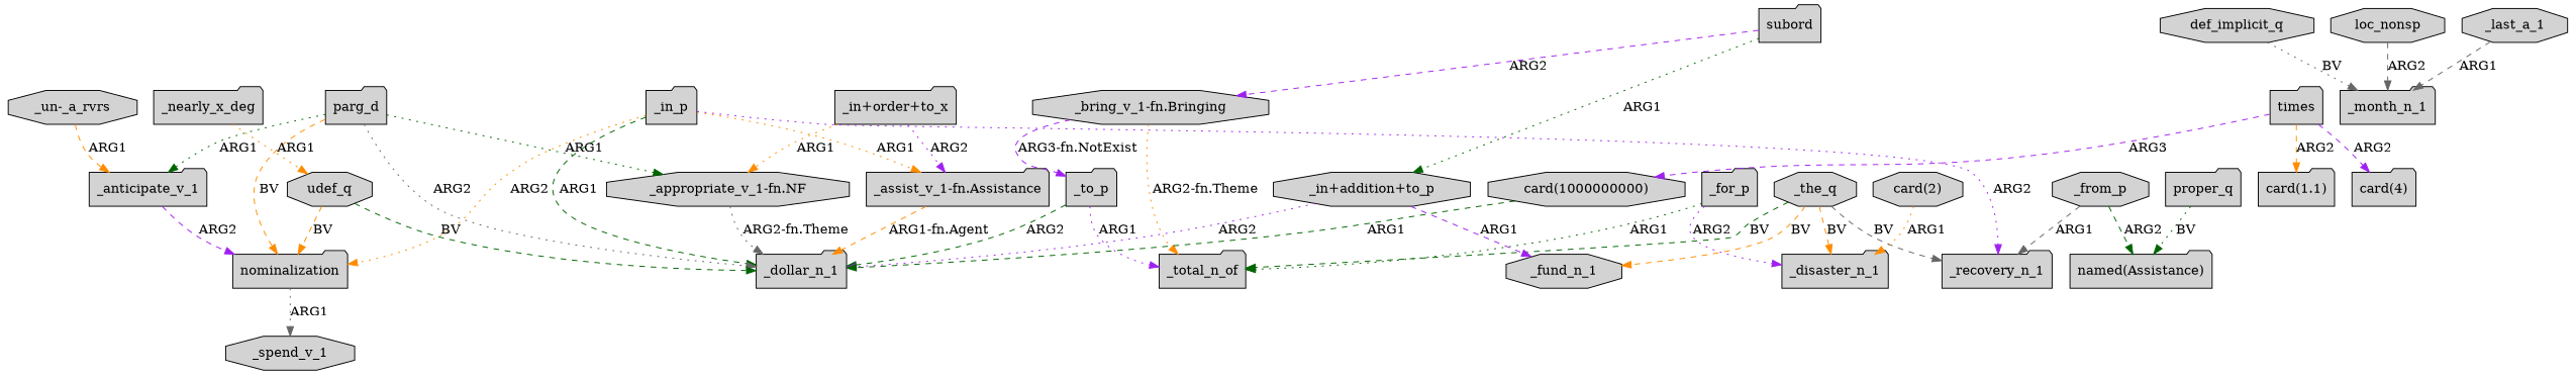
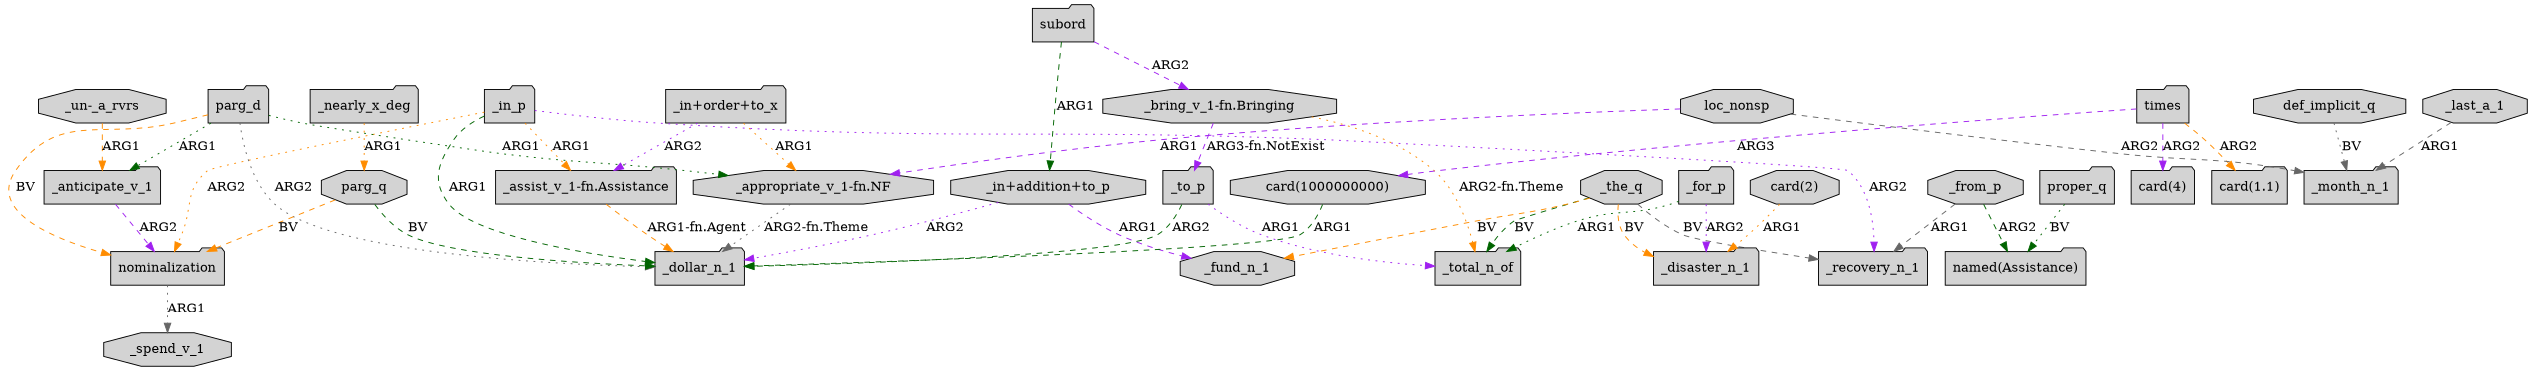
  digraph {
    node [shape=folder style=filled]
    edge [color=darkorange style=dashed]
    "_appropriate_v_1-fn.NF" [shape=octagon]
    "_in+order+to_x"
    "_assist_v_1-fn.Assistance"
    _dollar_n_1
    _in_p
    nominalization
    _recovery_n_1
    _spend_v_1 [shape=octagon]
    def_implicit_q [shape=octagon]
    _month_n_1
    _the_q [shape=octagon]
    _disaster_n_1
    _total_n_of
    _fund_n_1 [shape=octagon]
    _to_p
    "_in+addition+to_p" [shape=octagon]
    "_bring_v_1-fn.Bringing" [shape=octagon]
    _anticipate_v_1
    "_un-_a_rvrs" [shape=octagon]
    _for_p
    times
    "card(1.1)"
    "card(1000000000)" [shape=octagon]
    "card(4)"
    "card(2)" [shape=octagon]
    _from_p [shape=octagon]
    n27 [label="named(Assistance)"]
    subord
    parg_d
-   udef_q [shape=octagon]
+   udef_q [shape=octagon label=parg_q]
    _nearly_x_deg
    loc_nonsp [shape=octagon]
    proper_q
    _last_a_1 [shape=octagon]
    "_appropriate_v_1-fn.NF" -> _dollar_n_1 [color=gray40 label="ARG2-fn.Theme" style=dotted]
    "_in+order+to_x" -> "_appropriate_v_1-fn.NF" [label=ARG1 style=dotted]
    "_in+order+to_x" -> "_assist_v_1-fn.Assistance" [color=purple label=ARG2 style=dotted]
    "_assist_v_1-fn.Assistance" -> _dollar_n_1 [label="ARG1-fn.Agent"]
    _in_p -> "_assist_v_1-fn.Assistance" [label=ARG1 style=dotted]
    _in_p -> _dollar_n_1 [color=darkgreen label=ARG1]
    _in_p -> nominalization [label=ARG2 style=dotted]
    _in_p -> _recovery_n_1 [color=purple label=ARG2 style=dotted]
    nominalization -> _spend_v_1 [color=gray40 label=ARG1 style=dotted]
    def_implicit_q -> _month_n_1 [color=gray40 label=BV style=dotted]
    _the_q -> _recovery_n_1 [color=gray40 label=BV]
    _the_q -> _disaster_n_1 [label=BV]
    _the_q -> _total_n_of [color=darkgreen label=BV]
    _the_q -> _fund_n_1 [label=BV]
    _to_p -> _dollar_n_1 [color=darkgreen label=ARG2]
    _to_p -> _total_n_of [color=purple label=ARG1 style=dotted]
    "_in+addition+to_p" -> _dollar_n_1 [color=purple label=ARG2 style=dotted]
    "_in+addition+to_p" -> _fund_n_1 [color=purple label=ARG1]
    "_bring_v_1-fn.Bringing" -> _total_n_of [label="ARG2-fn.Theme" style=dotted]
    "_bring_v_1-fn.Bringing" -> _to_p [color=purple label="ARG3-fn.NotExist"]
    _anticipate_v_1 -> nominalization [color=purple label=ARG2]
    "_un-_a_rvrs" -> _anticipate_v_1 [label=ARG1]
    _for_p -> _disaster_n_1 [color=purple label=ARG2 style=dotted]
    _for_p -> _total_n_of [color=darkgreen label=ARG1 style=dotted]
    times -> "card(1.1)" [label=ARG2]
    times -> "card(1000000000)" [color=purple label=ARG3]
    times -> "card(4)" [color=purple label=ARG2]
    "card(1000000000)" -> _dollar_n_1 [color=darkgreen label=ARG1]
    "card(2)" -> _disaster_n_1 [label=ARG1 style=dotted]
    _from_p -> _recovery_n_1 [color=gray40 label=ARG1]
    _from_p -> n27 [color=darkgreen label=ARG2]
-   subord -> "_in+addition+to_p" [color=darkgreen label=ARG1 style=dotted]
+   subord -> "_in+addition+to_p" [color=darkgreen label=ARG1]
    subord -> "_bring_v_1-fn.Bringing" [color=purple label=ARG2]
    parg_d -> "_appropriate_v_1-fn.NF" [color=darkgreen label=ARG1 style=dotted]
    parg_d -> _dollar_n_1 [color=gray40 label=ARG2 style=dotted]
    parg_d -> nominalization [label=BV]
    parg_d -> _anticipate_v_1 [color=darkgreen label=ARG1 style=dotted]
    udef_q -> _dollar_n_1 [color=darkgreen label=BV]
    udef_q -> nominalization [label=BV]
    _nearly_x_deg -> udef_q [label=ARG1 style=dotted]
+   loc_nonsp -> "_appropriate_v_1-fn.NF" [color=purple label=ARG1]
    loc_nonsp -> _month_n_1 [color=gray40 label=ARG2]
    proper_q -> n27 [color=darkgreen label=BV style=dotted]
    _last_a_1 -> _month_n_1 [color=gray40 label=ARG1]
  }
